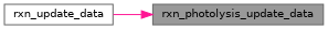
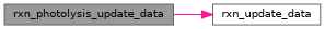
  digraph {
    rankdir=RL
    node [fontname=Helvetica fontsize=10 shape=box style=filled]
    n1 [color=gray40 fillcolor=grey60 fontcolor=black height=0.2 label=rxn_photolysis_update_data width=0.4]
    n2 [color=grey40 fillcolor=white height=0.2 label=rxn_update_data width=0.4]
-   n1 -> n2 [color=deeppink dir=back fontname=Helvetica fontsize=10 labelfontname=Helvetica labelfontsize=10 style=solid]
+   n2 -> n1 [color=deeppink dir=back fontname=Helvetica fontsize=10 labelfontname=Helvetica labelfontsize=10 style=solid]
  }
